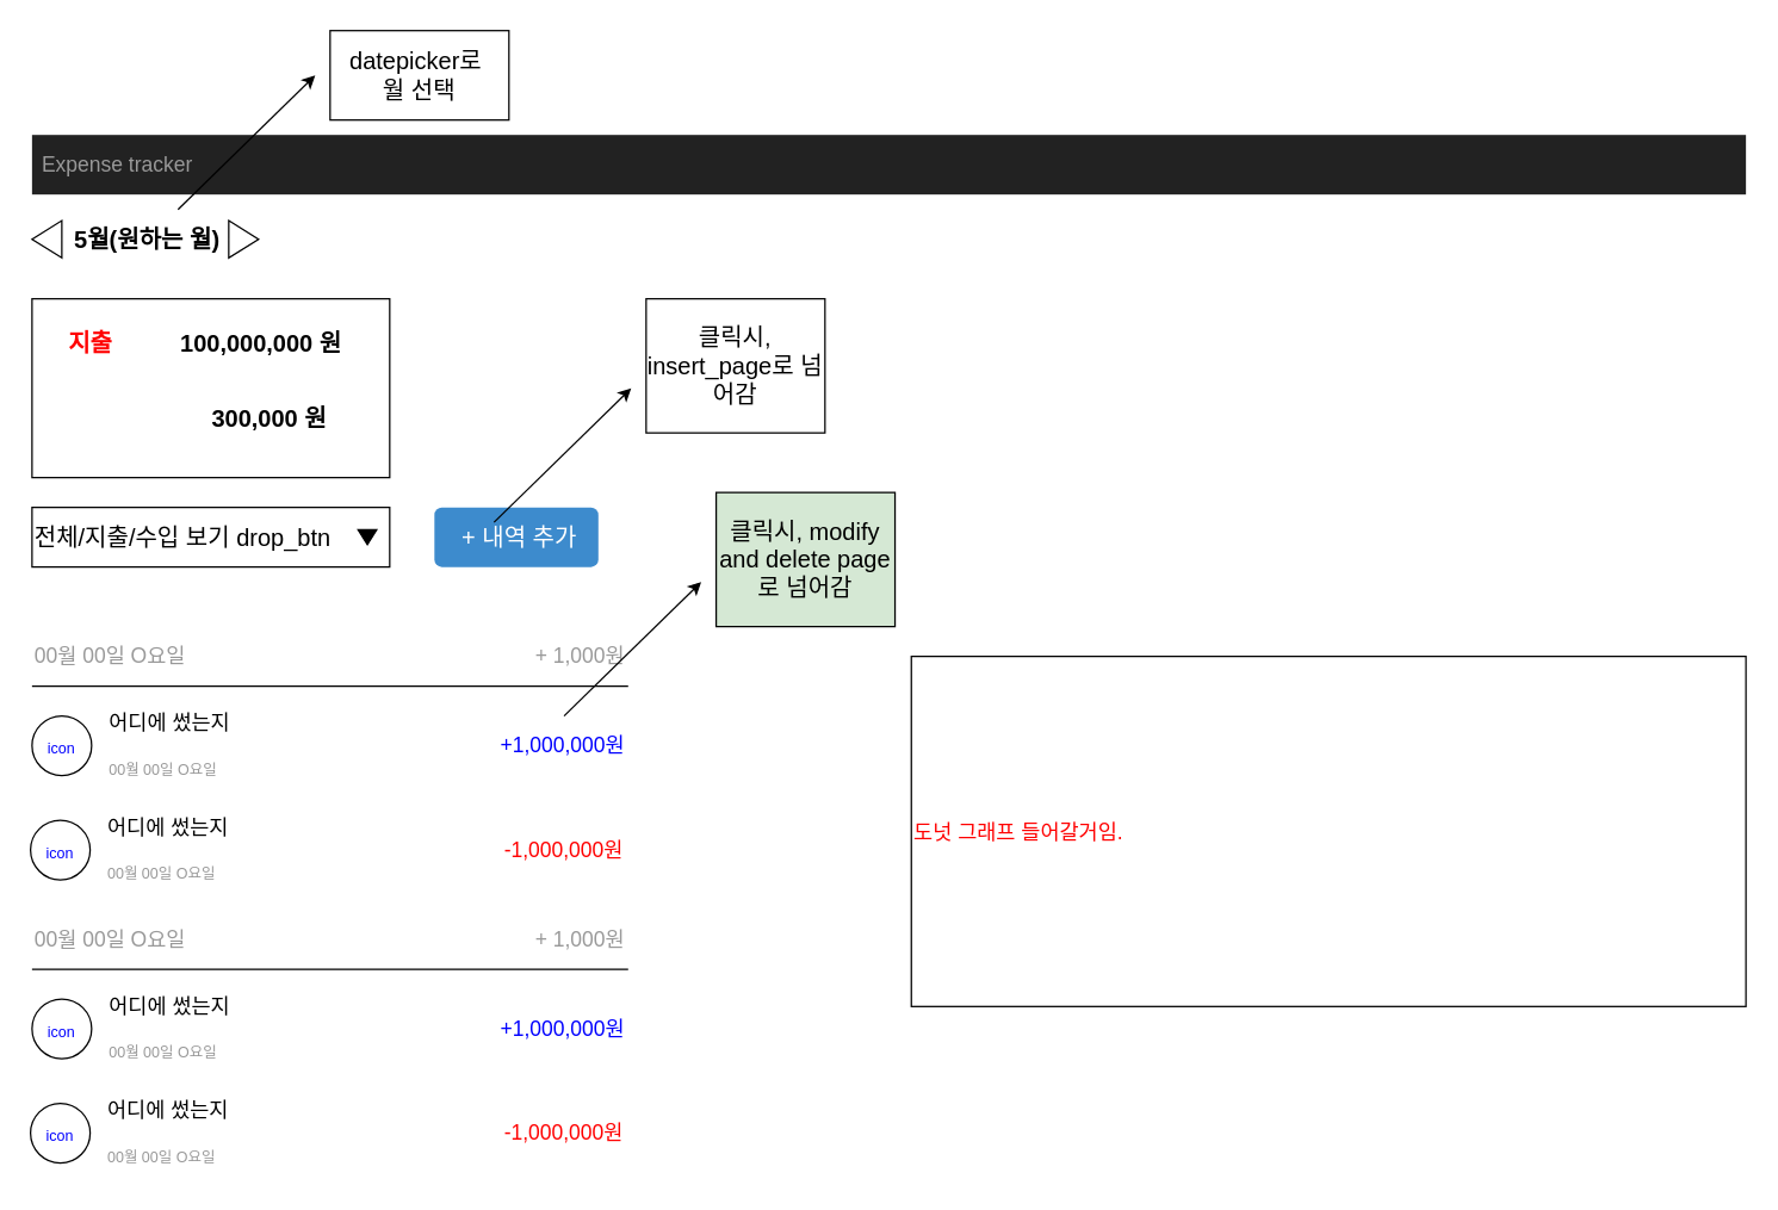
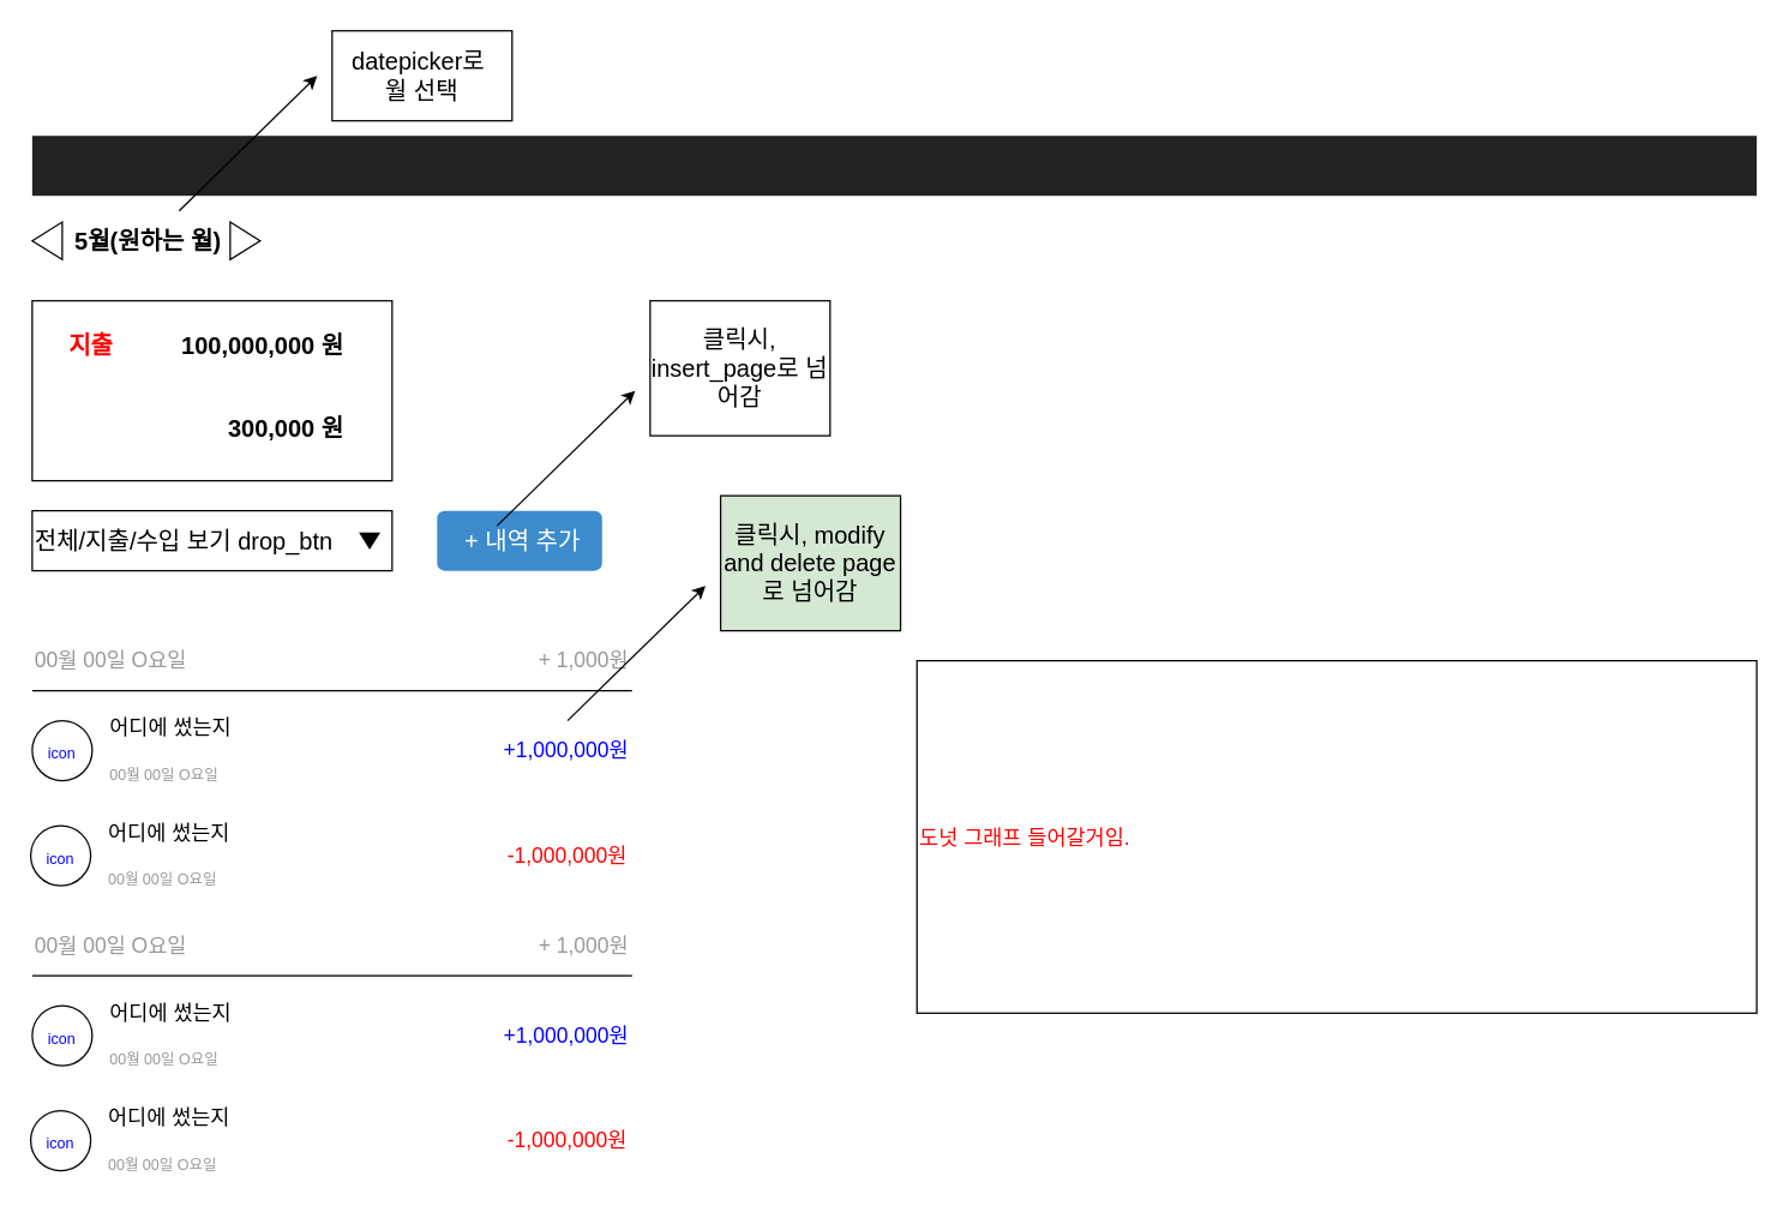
  <mxCell id="0" style=";html=1;" />
  <mxCell id="1" style=";html=1;" parent="0" />
  <mxCell id="2" value="" style="html=1;shadow=0;dashed=0;shape=mxgraph.bootstrap.rect;fillColor=#222222;strokeColor=none;whiteSpace=wrap;rounded=0;fontSize=12;fontColor=#000000;align=center;" parent="1" vertex="1"><mxGeometry x="21" y="90" width="1150" height="40" as="geometry" /></mxCell>
- <mxCell id="3" value="Expense tracker" style="html=1;shadow=0;dashed=0;fillColor=none;strokeColor=none;shape=mxgraph.bootstrap.rect;fontColor=#999999;fontSize=14;whiteSpace=wrap;" parent="2" vertex="1"><mxGeometry width="115" height="40" as="geometry" /></mxCell>
  <mxCell id="4" value="&amp;nbsp;+ 내역 추가" style="html=1;shadow=0;dashed=0;shape=mxgraph.bootstrap.rrect;align=center;rSize=5;strokeColor=none;fillColor=#3D8BCD;fontColor=#ffffff;fontSize=16;whiteSpace=wrap;rounded=0;" parent="1" vertex="1"><mxGeometry x="291" y="340" width="110" height="40" as="geometry" /></mxCell>
  <mxCell id="5" value="&lt;b&gt;&lt;font style=&quot;font-size: 16px;&quot;&gt;5월(원하는 월)&lt;/font&gt;&lt;/b&gt;" style="html=1;shadow=0;dashed=0;fillColor=none;strokeColor=none;shape=mxgraph.bootstrap.rect;fontColor=#000;fontSize=14;whiteSpace=wrap;" vertex="1" parent="1"><mxGeometry x="41" y="140" width="115" height="40" as="geometry" /></mxCell>
  <mxCell id="6" value="" style="triangle;whiteSpace=wrap;html=1;" vertex="1" parent="1"><mxGeometry x="153" y="147.5" width="20" height="25" as="geometry" /></mxCell>
  <mxCell id="7" value="" style="triangle;whiteSpace=wrap;html=1;rotation=-180;" vertex="1" parent="1"><mxGeometry x="21" y="147.5" width="20" height="25" as="geometry" /></mxCell>
  <mxCell id="8" value="" style="endArrow=classic;html=1;rounded=0;fontSize=16;fontColor=#000;" edge="1" parent="1" source="5"><mxGeometry width="50" height="50" relative="1" as="geometry"><mxPoint x="351" y="330" as="sourcePoint" /><mxPoint x="211" y="50" as="targetPoint" /></mxGeometry></mxCell>
  <mxCell id="9" value="datepicker로&amp;nbsp;&lt;br&gt;월 선택" style="rounded=0;whiteSpace=wrap;html=1;fontSize=16;fontColor=#000;" vertex="1" parent="1"><mxGeometry x="221" width="120" height="60" as="geometry" y="20" /></mxCell>
  <mxCell id="10" value="" style="rounded=0;whiteSpace=wrap;html=1;fontSize=16;fontColor=#000;" vertex="1" parent="1"><mxGeometry x="21" y="200" width="240" height="120" as="geometry" /></mxCell>
  <mxCell id="11" value="&lt;span style=&quot;font-size: 16px;&quot;&gt;&lt;b&gt;&lt;font color=&quot;#ff0000&quot;&gt;지출&lt;/font&gt;&lt;/b&gt;&lt;/span&gt;" style="html=1;shadow=0;dashed=0;fillColor=none;strokeColor=none;shape=mxgraph.bootstrap.rect;fontColor=#000;fontSize=14;whiteSpace=wrap;" vertex="1" parent="1"><mxGeometry x="20" y="210" width="81" height="40" as="geometry" /></mxCell>
  <mxCell id="12" value="&lt;span style=&quot;font-size: 16px;&quot;&gt;&lt;b&gt;100,000,000 원&lt;/b&gt;&lt;/span&gt;" style="html=1;shadow=0;dashed=0;fillColor=none;strokeColor=none;shape=mxgraph.bootstrap.rect;fontColor=#000;fontSize=14;whiteSpace=wrap;align=right;" vertex="1" parent="1"><mxGeometry x="111" y="210" width="120" height="40" as="geometry" /></mxCell>
- <mxCell id="13" value="&lt;span style=&quot;font-size: 16px;&quot;&gt;&lt;b&gt;300,000 원&lt;/b&gt;&lt;/span&gt;" style="html=1;shadow=0;dashed=0;fillColor=none;strokeColor=none;shape=mxgraph.bootstrap.rect;fontColor=#000;fontSize=14;whiteSpace=wrap;align=right;" vertex="1" parent="1"><mxGeometry x="101" y="260" width="120" height="40" as="geometry" /></mxCell>
+ <mxCell id="13" value="&lt;span style=&quot;font-size: 16px;&quot;&gt;&lt;b&gt;300,000 원&lt;/b&gt;&lt;/span&gt;" style="html=1;shadow=0;dashed=0;fillColor=none;strokeColor=none;shape=mxgraph.bootstrap.rect;fontColor=#000;fontSize=14;whiteSpace=wrap;align=right;" vertex="1" parent="1"><mxGeometry x="111" y="265" width="120" height="40" as="geometry" /></mxCell>
  <mxCell id="14" value="전체/지출/수입 보기 drop_btn" style="rounded=0;whiteSpace=wrap;html=1;fontSize=16;fontColor=#000;align=left;" vertex="1" parent="1"><mxGeometry x="21" y="340" width="240" height="40" as="geometry" /></mxCell>
  <mxCell id="15" value="" style="triangle;whiteSpace=wrap;html=1;rotation=90;fillColor=#000000;" vertex="1" parent="1"><mxGeometry x="241" y="353.75" width="10" height="12.5" as="geometry" /></mxCell>
  <mxCell id="16" value="" style="endArrow=none;html=1;rounded=0;fontSize=16;fontColor=#0000FF;" edge="1" parent="1"><mxGeometry width="50" height="50" relative="1" as="geometry"><mxPoint x="21" y="460" as="sourcePoint" /><mxPoint x="421" y="460" as="targetPoint" /></mxGeometry></mxCell>
  <mxCell id="17" value="00월 00일 O요일" style="html=1;shadow=0;dashed=0;fillColor=none;strokeColor=none;shape=mxgraph.bootstrap.rect;fontColor=#999999;fontSize=14;whiteSpace=wrap;align=left;" vertex="1" parent="1"><mxGeometry x="21" y="420" width="115" height="40" as="geometry" /></mxCell>
  <mxCell id="18" value="+ 1,000원" style="html=1;shadow=0;dashed=0;fillColor=none;strokeColor=none;shape=mxgraph.bootstrap.rect;fontColor=#999999;fontSize=14;whiteSpace=wrap;align=right;" vertex="1" parent="1"><mxGeometry x="311" y="420" width="110" height="40" as="geometry" /></mxCell>
  <mxCell id="19" value="&lt;font size=&quot;1&quot;&gt;icon&lt;/font&gt;" style="ellipse;whiteSpace=wrap;html=1;aspect=fixed;fontSize=16;fontColor=#0000FF;fillColor=#fff;" vertex="1" parent="1"><mxGeometry x="21" y="480" width="40" height="40" as="geometry" /></mxCell>
  <mxCell id="20" value="" style="rounded=0;whiteSpace=wrap;html=1;fontSize=9;fontColor=#0000FF;fillColor=#fff;strokeColor=none;" vertex="1" parent="1"><mxGeometry x="71" y="470" width="230" height="60" as="geometry" /></mxCell>
  <mxCell id="21" value="&lt;font style=&quot;font-size: 14px;&quot;&gt;+1,000,000원&lt;/font&gt;" style="rounded=0;whiteSpace=wrap;html=1;fontSize=9;fontColor=#0000FF;fillColor=#fff;strokeColor=none;align=right;" vertex="1" parent="1"><mxGeometry x="301" y="470" width="120" height="60" as="geometry" /></mxCell>
  <mxCell id="22" value="&lt;font color=&quot;#000000&quot;&gt;어디에 썼는지&lt;/font&gt;" style="html=1;shadow=0;dashed=0;fillColor=#fff;strokeColor=none;shape=mxgraph.bootstrap.rect;fontColor=#999999;fontSize=14;whiteSpace=wrap;align=left;" vertex="1" parent="1"><mxGeometry x="71" y="470" width="230" height="30" as="geometry" /></mxCell>
  <mxCell id="23" value="&lt;font style=&quot;font-size: 10px;&quot;&gt;00월 00일 O요일&lt;/font&gt;" style="html=1;shadow=0;dashed=0;fillColor=#fff;strokeColor=none;shape=mxgraph.bootstrap.rect;fontColor=#999999;fontSize=14;whiteSpace=wrap;align=left;" vertex="1" parent="1"><mxGeometry x="71" y="500" width="230" height="30" as="geometry" /></mxCell>
  <mxCell id="24" value="&lt;font size=&quot;1&quot;&gt;icon&lt;/font&gt;" style="ellipse;whiteSpace=wrap;html=1;aspect=fixed;fontSize=16;fontColor=#0000FF;fillColor=#fff;" vertex="1" parent="1"><mxGeometry x="20" y="550" width="40" height="40" as="geometry" /></mxCell>
  <mxCell id="25" value="" style="rounded=0;whiteSpace=wrap;html=1;fontSize=9;fontColor=#0000FF;fillColor=#fff;strokeColor=none;" vertex="1" parent="1"><mxGeometry x="70" y="540" width="230" height="60" as="geometry" /></mxCell>
  <mxCell id="26" value="&lt;font color=&quot;#ff0000&quot; style=&quot;font-size: 14px;&quot;&gt;-1,000,000원&lt;/font&gt;" style="rounded=0;whiteSpace=wrap;html=1;fontSize=9;fontColor=#0000FF;fillColor=#fff;strokeColor=none;align=right;" vertex="1" parent="1"><mxGeometry x="300" y="540" width="120" height="60" as="geometry" /></mxCell>
  <mxCell id="27" value="&lt;font color=&quot;#000000&quot;&gt;어디에 썼는지&lt;/font&gt;" style="html=1;shadow=0;dashed=0;fillColor=#fff;strokeColor=none;shape=mxgraph.bootstrap.rect;fontColor=#999999;fontSize=14;whiteSpace=wrap;align=left;" vertex="1" parent="1"><mxGeometry x="70" y="540" width="230" height="30" as="geometry" /></mxCell>
  <mxCell id="28" value="&lt;font style=&quot;font-size: 10px;&quot;&gt;00월 00일 O요일&lt;/font&gt;" style="html=1;shadow=0;dashed=0;fillColor=#fff;strokeColor=none;shape=mxgraph.bootstrap.rect;fontColor=#999999;fontSize=14;whiteSpace=wrap;align=left;" vertex="1" parent="1"><mxGeometry x="70" y="570" width="230" height="30" as="geometry" /></mxCell>
  <mxCell id="29" value="" style="endArrow=none;html=1;rounded=0;fontSize=16;fontColor=#0000FF;" edge="1" parent="1"><mxGeometry width="50" height="50" relative="1" as="geometry"><mxPoint x="21" y="650" as="sourcePoint" /><mxPoint x="421" y="650" as="targetPoint" /></mxGeometry></mxCell>
  <mxCell id="30" value="00월 00일 O요일" style="html=1;shadow=0;dashed=0;fillColor=none;strokeColor=none;shape=mxgraph.bootstrap.rect;fontColor=#999999;fontSize=14;whiteSpace=wrap;align=left;" vertex="1" parent="1"><mxGeometry x="21" y="610" width="115" height="40" as="geometry" /></mxCell>
  <mxCell id="31" value="+ 1,000원" style="html=1;shadow=0;dashed=0;fillColor=none;strokeColor=none;shape=mxgraph.bootstrap.rect;fontColor=#999999;fontSize=14;whiteSpace=wrap;align=right;" vertex="1" parent="1"><mxGeometry x="311" y="610" width="110" height="40" as="geometry" /></mxCell>
  <mxCell id="32" value="&lt;font size=&quot;1&quot;&gt;icon&lt;/font&gt;" style="ellipse;whiteSpace=wrap;html=1;aspect=fixed;fontSize=16;fontColor=#0000FF;fillColor=#fff;" vertex="1" parent="1"><mxGeometry x="21" y="670" width="40" height="40" as="geometry" /></mxCell>
  <mxCell id="33" value="" style="rounded=0;whiteSpace=wrap;html=1;fontSize=9;fontColor=#0000FF;fillColor=#fff;strokeColor=none;" vertex="1" parent="1"><mxGeometry x="71" y="660" width="230" height="60" as="geometry" /></mxCell>
  <mxCell id="34" value="&lt;font style=&quot;font-size: 14px;&quot;&gt;+1,000,000원&lt;/font&gt;" style="rounded=0;whiteSpace=wrap;html=1;fontSize=9;fontColor=#0000FF;fillColor=#fff;strokeColor=none;align=right;" vertex="1" parent="1"><mxGeometry x="301" y="660" width="120" height="60" as="geometry" /></mxCell>
  <mxCell id="35" value="&lt;font color=&quot;#000000&quot;&gt;어디에 썼는지&lt;/font&gt;" style="html=1;shadow=0;dashed=0;fillColor=#fff;strokeColor=none;shape=mxgraph.bootstrap.rect;fontColor=#999999;fontSize=14;whiteSpace=wrap;align=left;" vertex="1" parent="1"><mxGeometry x="71" y="660" width="230" height="30" as="geometry" /></mxCell>
  <mxCell id="36" value="&lt;font style=&quot;font-size: 10px;&quot;&gt;00월 00일 O요일&lt;/font&gt;" style="html=1;shadow=0;dashed=0;fillColor=#fff;strokeColor=none;shape=mxgraph.bootstrap.rect;fontColor=#999999;fontSize=14;whiteSpace=wrap;align=left;" vertex="1" parent="1"><mxGeometry x="71" y="690" width="230" height="30" as="geometry" /></mxCell>
  <mxCell id="37" value="&lt;font size=&quot;1&quot;&gt;icon&lt;/font&gt;" style="ellipse;whiteSpace=wrap;html=1;aspect=fixed;fontSize=16;fontColor=#0000FF;fillColor=#fff;" vertex="1" parent="1"><mxGeometry x="20" y="740" width="40" height="40" as="geometry" /></mxCell>
  <mxCell id="38" value="" style="rounded=0;whiteSpace=wrap;html=1;fontSize=9;fontColor=#0000FF;fillColor=#fff;strokeColor=none;" vertex="1" parent="1"><mxGeometry x="70" y="730" width="230" height="60" as="geometry" /></mxCell>
  <mxCell id="39" value="&lt;font color=&quot;#ff0000&quot; style=&quot;font-size: 14px;&quot;&gt;-1,000,000원&lt;/font&gt;" style="rounded=0;whiteSpace=wrap;html=1;fontSize=9;fontColor=#0000FF;fillColor=#fff;strokeColor=none;align=right;" vertex="1" parent="1"><mxGeometry x="300" y="730" width="120" height="60" as="geometry" /></mxCell>
  <mxCell id="40" value="&lt;font color=&quot;#000000&quot;&gt;어디에 썼는지&lt;/font&gt;" style="html=1;shadow=0;dashed=0;fillColor=#fff;strokeColor=none;shape=mxgraph.bootstrap.rect;fontColor=#999999;fontSize=14;whiteSpace=wrap;align=left;" vertex="1" parent="1"><mxGeometry x="70" y="730" width="230" height="30" as="geometry" /></mxCell>
  <mxCell id="41" value="&lt;font style=&quot;font-size: 10px;&quot;&gt;00월 00일 O요일&lt;/font&gt;" style="html=1;shadow=0;dashed=0;fillColor=#fff;strokeColor=none;shape=mxgraph.bootstrap.rect;fontColor=#999999;fontSize=14;whiteSpace=wrap;align=left;" vertex="1" parent="1"><mxGeometry x="70" y="760" width="230" height="30" as="geometry" /></mxCell>
  <mxCell id="42" value="" style="endArrow=classic;html=1;rounded=0;fontSize=16;fontColor=#000;" edge="1" parent="1"><mxGeometry width="50" height="50" relative="1" as="geometry"><mxPoint x="378.005" y="480" as="sourcePoint" /><mxPoint x="470.05" y="390" as="targetPoint" /></mxGeometry></mxCell>
  <mxCell id="43" value="클릭시, modify and delete page로 넘어감" style="rounded=0;whiteSpace=wrap;html=1;fontSize=16;fontColor=#000;fillColor=#d5e8d4;" vertex="1" parent="1"><mxGeometry x="480.05" y="330" width="120" height="90" as="geometry" /></mxCell>
  <mxCell id="44" value="도넛 그래프 들어갈거임." style="rounded=0;whiteSpace=wrap;html=1;fontSize=14;fontColor=#FF0000;fillColor=#fff;align=left;" vertex="1" parent="1"><mxGeometry x="611" y="440" width="560" height="235" as="geometry" /></mxCell>
  <mxCell id="45" value="" style="endArrow=classic;html=1;rounded=0;fontSize=16;fontColor=#000;" edge="1" parent="1"><mxGeometry width="50" height="50" relative="1" as="geometry"><mxPoint x="331.005" y="350" as="sourcePoint" /><mxPoint x="423.05" y="260" as="targetPoint" /></mxGeometry></mxCell>
  <mxCell id="46" value="클릭시, insert_page로 넘어감" style="rounded=0;whiteSpace=wrap;html=1;fontSize=16;fontColor=#000;" vertex="1" parent="1"><mxGeometry x="433.05" y="200" width="120" height="90" as="geometry" /></mxCell>
